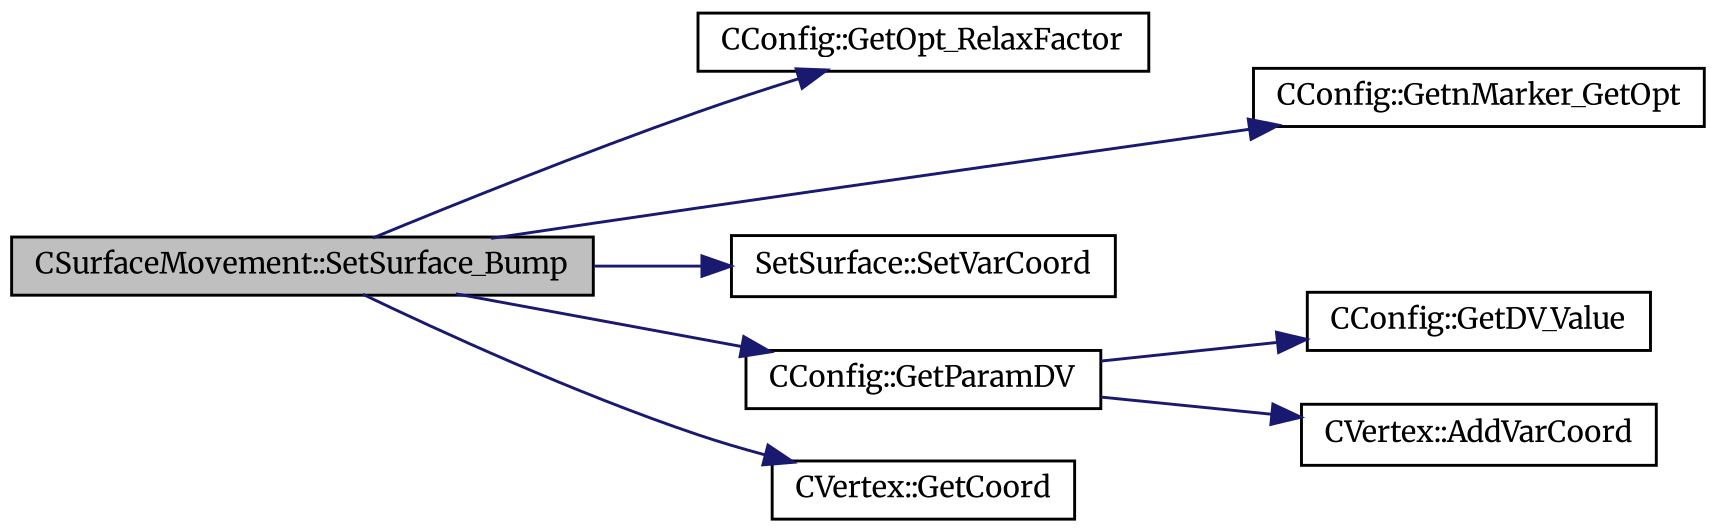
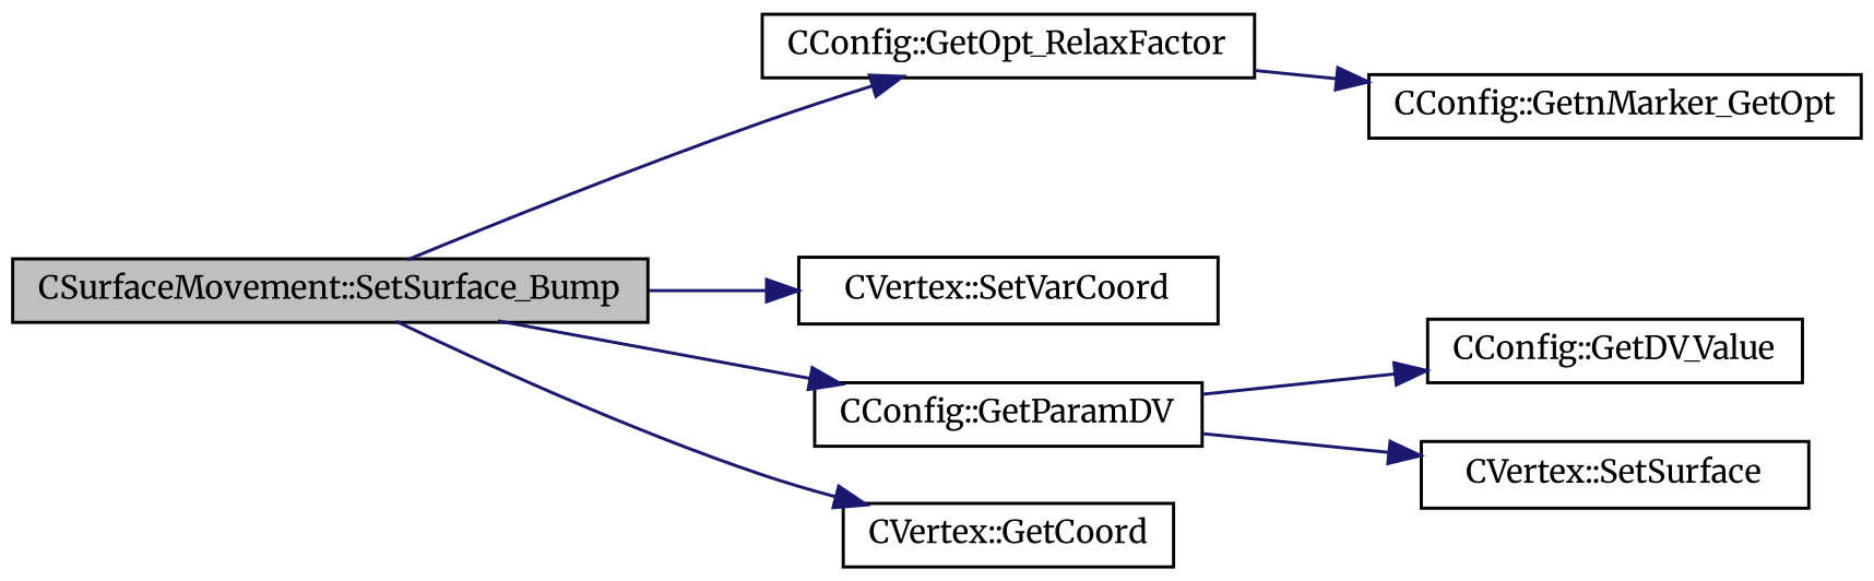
  digraph {
    fontname=Merriweather
    rankdir=LR
    node [color=black fillcolor=white fontname=Merriweather fontsize=10 shape=record style=filled]
    edge [color=midnightblue fontname=Merriweather fontsize=10 labelfontname=Helvetica labelfontsize=10 style=solid]
    n1 [fillcolor=grey75 fontcolor=black height=0.2 label="CSurfaceMovement::SetSurface_Bump" width=0.4]
    n2 [height=0.2 label="CConfig::GetOpt_RelaxFactor" width=0.4]
    n3 [height=0.2 label="CConfig::GetnMarker_GetOpt" width=0.4]
-   n4 [height=0.2 label="SetSurface::SetVarCoord" width=0.4]
+   n4 [height=0.2 label="CVertex::SetVarCoord" width=0.4]
    n5 [height=0.2 label="CConfig::GetParamDV" width=0.4]
    n6 [height=0.2 label="CVertex::GetCoord" width=0.4]
    n7 [height=0.2 label="CConfig::GetDV_Value" width=0.4]
-   n8 [height=0.2 label="CVertex::AddVarCoord" width=0.4]
+   n8 [height=0.2 label="CVertex::SetSurface" width=0.4]
    n1 -> n2
-   n1 -> n3
+   n2 -> n3
    n1 -> n4
    n1 -> n5
    n1 -> n6
    n5 -> n7
    n5 -> n8
  }
